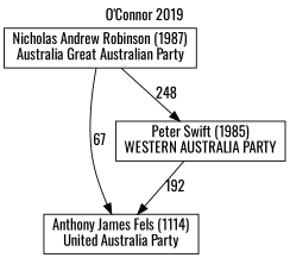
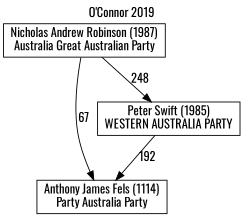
  digraph {
    fontname=Oswald
    label="O'Connor 2019"
    labelloc=t
    mclimit=10
    node [fontname=Oswald shape=box]
    edge [fontname=Oswald]
-   n1 [label="Anthony James Fels (1114)\nUnited Australia Party"]
+   n1 [label="Anthony James Fels (1114)\nParty Australia Party"]
    n2 [label="Peter Swift (1985)\nWESTERN AUSTRALIA PARTY"]
    n3 [label="Nicholas Andrew Robinson (1987)\nAustralia Great Australian Party"]
    n2 -> n1 [label=192]
    n3 -> n1 [label=67]
    n3 -> n2 [label=248]
  }
